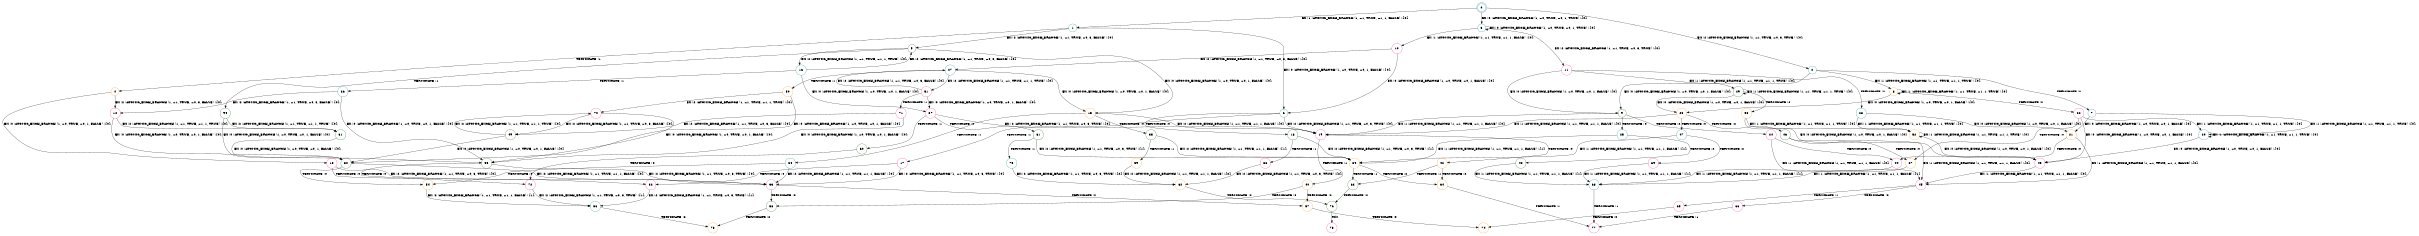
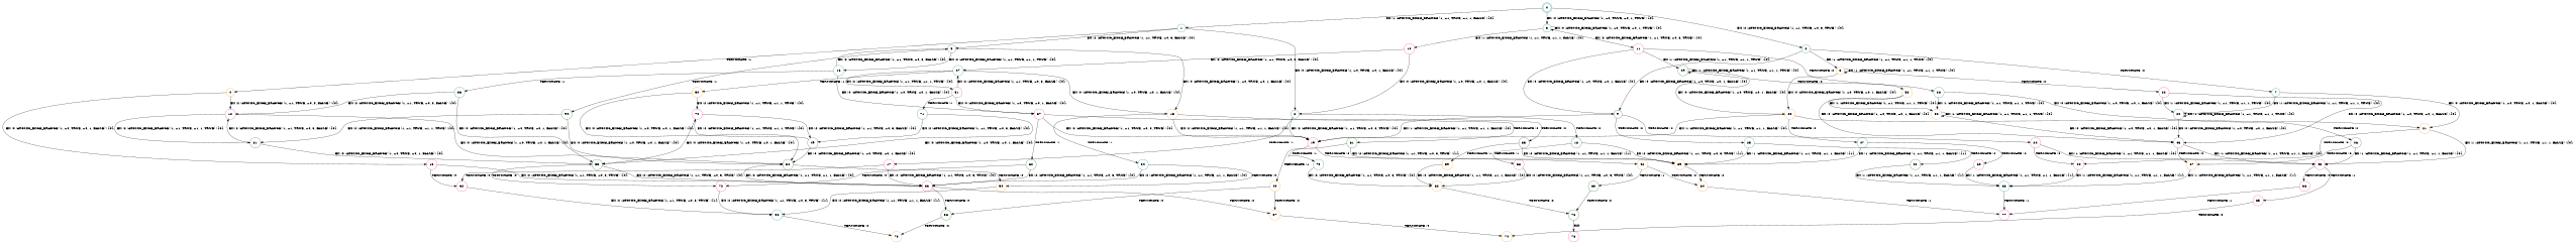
  digraph {
    node [color=deeppink shape=circle]
    0 [color=teal peripheries=2]
    1 [color=teal]
    2 [color=teal]
    3 [color=teal]
    4 [color=darkorange]
    5 [color=darkgreen]
    6 [color=teal]
    7 [color=teal]
    8 [color=darkorange]
    9 [color=darkgreen]
    10
    11
    12
    13
    n15 [color=darkgreen label=94]
    15 [color=darkorange]
    16 [color=teal]
    17
    18 [color=darkgreen]
    19
    20 [color=teal]
    21 [color=darkorange]
    22
    23 [color=darkorange]
    24
    25 [color=teal]
    27 [color=teal]
    28 [color=teal]
    29 [color=darkgreen]
    30 [color=darkgreen]
    31 [color=darkgreen]
    32
    33
    34 [color=teal]
    35 [color=darkgreen]
    36 [color=teal]
    37
    38
    39 [color=darkorange]
    40 [color=darkorange]
    42 [color=darkorange]
    43
    44
    45
    46 [color=darkgreen]
    47 [color=teal]
    48 [color=darkgreen]
    50 [color=darkorange]
    51
    52 [color=darkorange]
    53 [color=darkorange]
    54 [color=darkorange]
    55 [color=darkgreen]
    56 [color=teal]
    57 [color=darkorange]
    58 [color=darkgreen]
    59 [color=darkorange]
    60 [color=darkgreen]
    61 [color=darkgreen]
    62 [color=darkorange]
    63 [color=darkgreen]
    64 [color=darkorange]
    67 [color=darkorange]
    68 [color=teal]
    65
    66
    69
    49 [color=darkgreen]
    70
-   71
+   71 [color=teal]
    72
    73 [color=darkorange]
    74 [color=darkorange]
    75 [color=teal]
    76 [color=darkgreen]
    77
    78
    0 -> 1 [label="EX !1 !ATOMIC_EXCH_BRANCH (1, +1, TRUE, +1, 1, FALSE) !{0}"]
    0 -> 2 [label="EX !2 !ATOMIC_EXCH_BRANCH (1, +1, TRUE, +0, 3, TRUE) !{0}"]
    0 -> 3 [label="EX !0 !ATOMIC_EXCH_BRANCH (1, +0, TRUE, +0, 1, TRUE) !{0}"]
    1 -> 4 [label="TERMINATE !1"]
    1 -> 5 [label="EX !2 !ATOMIC_EXCH_BRANCH (1, +1, TRUE, +0, 3, FALSE) !{0}"]
    1 -> 6 [label="EX !0 !ATOMIC_EXCH_BRANCH (1, +0, TRUE, +0, 1, FALSE) !{0}"]
    2 -> 7 [label="TERMINATE !2"]
    2 -> 8 [label="EX !1 !ATOMIC_EXCH_BRANCH (1, +1, TRUE, +1, 1, TRUE) !{0}"]
    2 -> 9 [label="EX !0 !ATOMIC_EXCH_BRANCH (1, +0, TRUE, +0, 1, FALSE) !{0}"]
    3 -> 3 [label="EX !0 !ATOMIC_EXCH_BRANCH (1, +0, TRUE, +0, 1, TRUE) !{0}"]
    3 -> 10 [label="EX !1 !ATOMIC_EXCH_BRANCH (1, +1, TRUE, +1, 1, FALSE) !{0}"]
    3 -> 11 [label="EX !2 !ATOMIC_EXCH_BRANCH (1, +1, TRUE, +0, 3, TRUE) !{0}"]
    4 -> 12 [label="EX !2 !ATOMIC_EXCH_BRANCH (1, +1, TRUE, +0, 3, FALSE) !{0}"]
    4 -> 13 [label="EX !0 !ATOMIC_EXCH_BRANCH (1, +0, TRUE, +0, 1, FALSE) !{0}"]
    5 -> n15 [label="TERMINATE !1"]
    5 -> 15 [label="EX !0 !ATOMIC_EXCH_BRANCH (1, +0, TRUE, +0, 1, FALSE) !{0}"]
    5 -> 16 [label="EX !2 !ATOMIC_EXCH_BRANCH (1, +1, TRUE, +1, 1, TRUE) !{0}"]
    6 -> 17 [label="TERMINATE !1"]
    6 -> 18 [label="TERMINATE !0"]
    6 -> 19 [label="EX !2 !ATOMIC_EXCH_BRANCH (1, +1, TRUE, +0, 3, TRUE) !{0}"]
    7 -> 20 [label="EX !1 !ATOMIC_EXCH_BRANCH (1, +1, TRUE, +1, 1, TRUE) !{0}"]
    7 -> 21 [label="EX !0 !ATOMIC_EXCH_BRANCH (1, +0, TRUE, +0, 1, FALSE) !{0}"]
    8 -> 8 [label="EX !1 !ATOMIC_EXCH_BRANCH (1, +1, TRUE, +1, 1, TRUE) !{0}"]
    8 -> 22 [label="TERMINATE !2"]
    8 -> 23 [label="EX !0 !ATOMIC_EXCH_BRANCH (1, +0, TRUE, +0, 1, FALSE) !{0}"]
    9 -> 19 [label="EX !1 !ATOMIC_EXCH_BRANCH (1, +1, TRUE, +1, 1, FALSE) !{0}"]
    9 -> 24 [label="TERMINATE !2"]
    9 -> 25 [label="TERMINATE !0"]
    10 -> 6 [label="EX !0 !ATOMIC_EXCH_BRANCH (1, +0, TRUE, +0, 1, FALSE) !{0}"]
    10 -> 27 [label="EX !2 !ATOMIC_EXCH_BRANCH (1, +1, TRUE, +0, 3, FALSE) !{0}"]
    11 -> 9 [label="EX !0 !ATOMIC_EXCH_BRANCH (1, +0, TRUE, +0, 1, FALSE) !{0}"]
    11 -> 28 [label="TERMINATE !2"]
    11 -> 29 [label="EX !1 !ATOMIC_EXCH_BRANCH (1, +1, TRUE, +1, 1, TRUE) !{0}"]
    12 -> 30 [label="EX !0 !ATOMIC_EXCH_BRANCH (1, +0, TRUE, +0, 1, FALSE) !{0}"]
    12 -> 31 [label="EX !2 !ATOMIC_EXCH_BRANCH (1, +1, TRUE, +1, 1, TRUE) !{0}"]
    13 -> 32 [label="TERMINATE !0"]
    13 -> 33 [label="EX !2 !ATOMIC_EXCH_BRANCH (1, +1, TRUE, +0, 3, TRUE) !{0}"]
    n15 -> 30 [label="EX !0 !ATOMIC_EXCH_BRANCH (1, +0, TRUE, +0, 1, FALSE) !{0}"]
    n15 -> 31 [label="EX !2 !ATOMIC_EXCH_BRANCH (1, +1, TRUE, +1, 1, TRUE) !{0}"]
    15 -> 19 [label="EX !2 !ATOMIC_EXCH_BRANCH (1, +1, TRUE, +1, 1, FALSE) !{0}"]
    15 -> 34 [label="TERMINATE !1"]
    15 -> 35 [label="TERMINATE !0"]
    16 -> 5 [label="EX !2 !ATOMIC_EXCH_BRANCH (1, +1, TRUE, +0, 3, FALSE) !{0}"]
    16 -> 36 [label="TERMINATE !1"]
    16 -> 37 [label="EX !0 !ATOMIC_EXCH_BRANCH (1, +0, TRUE, +0, 1, FALSE) !{0}"]
    17 -> 32 [label="TERMINATE !0"]
    17 -> 33 [label="EX !2 !ATOMIC_EXCH_BRANCH (1, +1, TRUE, +0, 3, TRUE) !{0}"]
    18 -> 38 [label="TERMINATE !1"]
    18 -> 39 [label="EX !2 !ATOMIC_EXCH_BRANCH (1, +1, TRUE, +0, 3, TRUE) !{1}"]
    19 -> 40 [label="TERMINATE !1"]
    19 -> 42 [label="TERMINATE !0"]
    20 -> 20 [label="EX !1 !ATOMIC_EXCH_BRANCH (1, +1, TRUE, +1, 1, TRUE) !{0}"]
    20 -> 43 [label="EX !0 !ATOMIC_EXCH_BRANCH (1, +0, TRUE, +0, 1, FALSE) !{0}"]
    21 -> 44 [label="TERMINATE !0"]
    21 -> 45 [label="EX !1 !ATOMIC_EXCH_BRANCH (1, +1, TRUE, +1, 1, FALSE) !{0}"]
    22 -> 20 [label="EX !1 !ATOMIC_EXCH_BRANCH (1, +1, TRUE, +1, 1, TRUE) !{0}"]
    22 -> 43 [label="EX !0 !ATOMIC_EXCH_BRANCH (1, +0, TRUE, +0, 1, FALSE) !{0}"]
    23 -> 19 [label="EX !1 !ATOMIC_EXCH_BRANCH (1, +1, TRUE, +1, 1, FALSE) !{0}"]
    23 -> 46 [label="TERMINATE !2"]
    23 -> 47 [label="TERMINATE !0"]
    24 -> 44 [label="TERMINATE !0"]
    24 -> 45 [label="EX !1 !ATOMIC_EXCH_BRANCH (1, +1, TRUE, +1, 1, FALSE) !{0}"]
    25 -> 39 [label="EX !1 !ATOMIC_EXCH_BRANCH (1, +1, TRUE, +1, 1, FALSE) !{1}"]
    25 -> 48 [label="TERMINATE !2"]
    27 -> 15 [label="EX !0 !ATOMIC_EXCH_BRANCH (1, +0, TRUE, +0, 1, FALSE) !{0}"]
    27 -> 50 [label="TERMINATE !1"]
    27 -> 51 [label="EX !2 !ATOMIC_EXCH_BRANCH (1, +1, TRUE, +1, 1, TRUE) !{0}"]
    28 -> 21 [label="EX !0 !ATOMIC_EXCH_BRANCH (1, +0, TRUE, +0, 1, FALSE) !{0}"]
    28 -> 52 [label="EX !1 !ATOMIC_EXCH_BRANCH (1, +1, TRUE, +1, 1, TRUE) !{0}"]
    29 -> 23 [label="EX !0 !ATOMIC_EXCH_BRANCH (1, +0, TRUE, +0, 1, FALSE) !{0}"]
    29 -> 29 [label="EX !1 !ATOMIC_EXCH_BRANCH (1, +1, TRUE, +1, 1, TRUE) !{0}"]
    29 -> 53 [label="TERMINATE !2"]
    30 -> 33 [label="EX !2 !ATOMIC_EXCH_BRANCH (1, +1, TRUE, +1, 1, FALSE) !{0}"]
    30 -> 54 [label="TERMINATE !0"]
+   31 -> 12 [label="EX !2 !ATOMIC_EXCH_BRANCH (1, +1, TRUE, +0, 3, FALSE) !{0}"]
    31 -> 55 [label="EX !0 !ATOMIC_EXCH_BRANCH (1, +0, TRUE, +0, 1, FALSE) !{0}"]
    32 -> 56 [label="EX !2 !ATOMIC_EXCH_BRANCH (1, +1, TRUE, +0, 3, TRUE) !{1}"]
    33 -> 57 [label="TERMINATE !2"]
    33 -> 58 [label="TERMINATE !0"]
    34 -> 33 [label="EX !2 !ATOMIC_EXCH_BRANCH (1, +1, TRUE, +1, 1, FALSE) !{0}"]
    34 -> 54 [label="TERMINATE !0"]
    35 -> 39 [label="EX !2 !ATOMIC_EXCH_BRANCH (1, +1, TRUE, +1, 1, FALSE) !{1}"]
    35 -> 59 [label="TERMINATE !1"]
    36 -> 12 [label="EX !2 !ATOMIC_EXCH_BRANCH (1, +1, TRUE, +0, 3, FALSE) !{0}"]
    36 -> 55 [label="EX !0 !ATOMIC_EXCH_BRANCH (1, +0, TRUE, +0, 1, FALSE) !{0}"]
    37 -> 19 [label="EX !2 !ATOMIC_EXCH_BRANCH (1, +1, TRUE, +0, 3, TRUE) !{0}"]
    37 -> 60 [label="TERMINATE !1"]
    37 -> 61 [label="TERMINATE !0"]
    38 -> 62 [label="EX !2 !ATOMIC_EXCH_BRANCH (1, +1, TRUE, +0, 3, TRUE) !{2}"]
-   39 -> 63 [label="TERMINATE !1"]
    39 -> 64 [label="TERMINATE !2"]
    40 -> 57 [label="TERMINATE !2"]
    40 -> 58 [label="TERMINATE !0"]
    42 -> 63 [label="TERMINATE !1"]
    42 -> 64 [label="TERMINATE !2"]
    43 -> 45 [label="EX !1 !ATOMIC_EXCH_BRANCH (1, +1, TRUE, +1, 1, FALSE) !{0}"]
-   22 -> 67 [label="TERMINATE !0"]
+   43 -> 67 [label="TERMINATE !0"]
    44 -> 68 [label="EX !1 !ATOMIC_EXCH_BRANCH (1, +1, TRUE, +1, 1, FALSE) !{1}"]
    45 -> 65 [label="TERMINATE !1"]
    45 -> 66 [label="TERMINATE !0"]
    46 -> 45 [label="EX !1 !ATOMIC_EXCH_BRANCH (1, +1, TRUE, +1, 1, FALSE) !{0}"]
    46 -> 67 [label="TERMINATE !0"]
    47 -> 39 [label="EX !1 !ATOMIC_EXCH_BRANCH (1, +1, TRUE, +1, 1, FALSE) !{1}"]
    47 -> 69 [label="TERMINATE !2"]
    48 -> 68 [label="EX !1 !ATOMIC_EXCH_BRANCH (1, +1, TRUE, +1, 1, FALSE) !{1}"]
    50 -> 30 [label="EX !0 !ATOMIC_EXCH_BRANCH (1, +0, TRUE, +0, 1, FALSE) !{0}"]
    50 -> 70 [label="EX !2 !ATOMIC_EXCH_BRANCH (1, +1, TRUE, +1, 1, TRUE) !{0}"]
    51 -> 27 [label="EX !2 !ATOMIC_EXCH_BRANCH (1, +1, TRUE, +0, 3, FALSE) !{0}"]
    51 -> 37 [label="EX !0 !ATOMIC_EXCH_BRANCH (1, +0, TRUE, +0, 1, FALSE) !{0}"]
    51 -> 71 [label="TERMINATE !1"]
    52 -> 43 [label="EX !0 !ATOMIC_EXCH_BRANCH (1, +0, TRUE, +0, 1, FALSE) !{0}"]
    52 -> 52 [label="EX !1 !ATOMIC_EXCH_BRANCH (1, +1, TRUE, +1, 1, TRUE) !{0}"]
    53 -> 43 [label="EX !0 !ATOMIC_EXCH_BRANCH (1, +0, TRUE, +0, 1, FALSE) !{0}"]
    53 -> 52 [label="EX !1 !ATOMIC_EXCH_BRANCH (1, +1, TRUE, +1, 1, TRUE) !{0}"]
    54 -> 56 [label="EX !2 !ATOMIC_EXCH_BRANCH (1, +1, TRUE, +1, 1, FALSE) !{1}"]
    55 -> 33 [label="EX !2 !ATOMIC_EXCH_BRANCH (1, +1, TRUE, +0, 3, TRUE) !{0}"]
    55 -> 72 [label="TERMINATE !0"]
    56 -> 73 [label="TERMINATE !2"]
    57 -> 74 [label="TERMINATE !0"]
    58 -> 73 [label="TERMINATE !2"]
    59 -> 62 [label="EX !2 !ATOMIC_EXCH_BRANCH (1, +1, TRUE, +1, 1, FALSE) !{2}"]
+   60 -> 33 [label="EX !2 !ATOMIC_EXCH_BRANCH (1, +1, TRUE, +0, 3, TRUE) !{0}"]
    60 -> 72 [label="TERMINATE !0"]
    61 -> 39 [label="EX !2 !ATOMIC_EXCH_BRANCH (1, +1, TRUE, +0, 3, TRUE) !{1}"]
    61 -> 75 [label="TERMINATE !1"]
    62 -> 76 [label="TERMINATE !2"]
    63 -> 76 [label="TERMINATE !2"]
    64 -> 77 [label="TERMINATE !1"]
    67 -> 68 [label="EX !1 !ATOMIC_EXCH_BRANCH (1, +1, TRUE, +1, 1, FALSE) !{1}"]
    68 -> 77 [label="TERMINATE !1"]
    65 -> 74 [label="TERMINATE !0"]
    66 -> 77 [label="TERMINATE !1"]
    69 -> 68 [label="EX !1 !ATOMIC_EXCH_BRANCH (1, +1, TRUE, +1, 1, FALSE) !{1}"]
    49 -> 30 [label="EX !0 !ATOMIC_EXCH_BRANCH (1, +0, TRUE, +0, 1, FALSE) !{0}"]
    49 -> 70 [label="EX !2 !ATOMIC_EXCH_BRANCH (1, +1, TRUE, +1, 1, TRUE) !{0}"]
    70 -> 55 [label="EX !0 !ATOMIC_EXCH_BRANCH (1, +0, TRUE, +0, 1, FALSE) !{0}"]
    70 -> 49 [label="EX !2 !ATOMIC_EXCH_BRANCH (1, +1, TRUE, +0, 3, FALSE) !{0}"]
    71 -> 55 [label="EX !0 !ATOMIC_EXCH_BRANCH (1, +0, TRUE, +0, 1, FALSE) !{0}"]
    71 -> 49 [label="EX !2 !ATOMIC_EXCH_BRANCH (1, +1, TRUE, +0, 3, FALSE) !{0}"]
    72 -> 56 [label="EX !2 !ATOMIC_EXCH_BRANCH (1, +1, TRUE, +0, 3, TRUE) !{1}"]
    75 -> 62 [label="EX !2 !ATOMIC_EXCH_BRANCH (1, +1, TRUE, +0, 3, TRUE) !{2}"]
    76 -> 78 [label=exit]
  }
